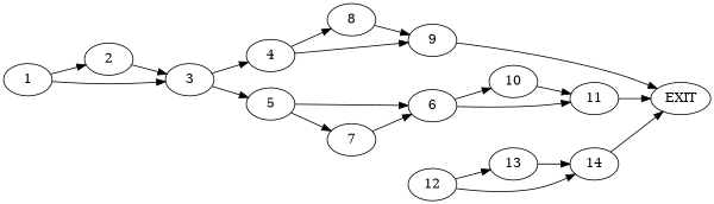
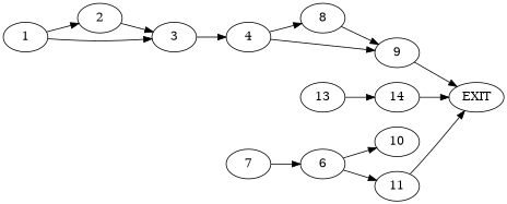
  digraph {
    rankdir=LR
    1
    2
    3
-   12
    13
    14
    n7 [label=EXIT]
    4
-   5
    8
    9
    6
    7
    10
    11
    1 -> 2
    1 -> 3
    2 -> 3
    3 -> 4
-   3 -> 5
-   12 -> 13
-   12 -> 14
    13 -> 14
    14 -> n7
    4 -> 8
    4 -> 9
-   5 -> 6
-   5 -> 7
    8 -> 9
    9 -> n7
    6 -> 10
    6 -> 11
    7 -> 6
-   10 -> 11
    11 -> n7
  }
